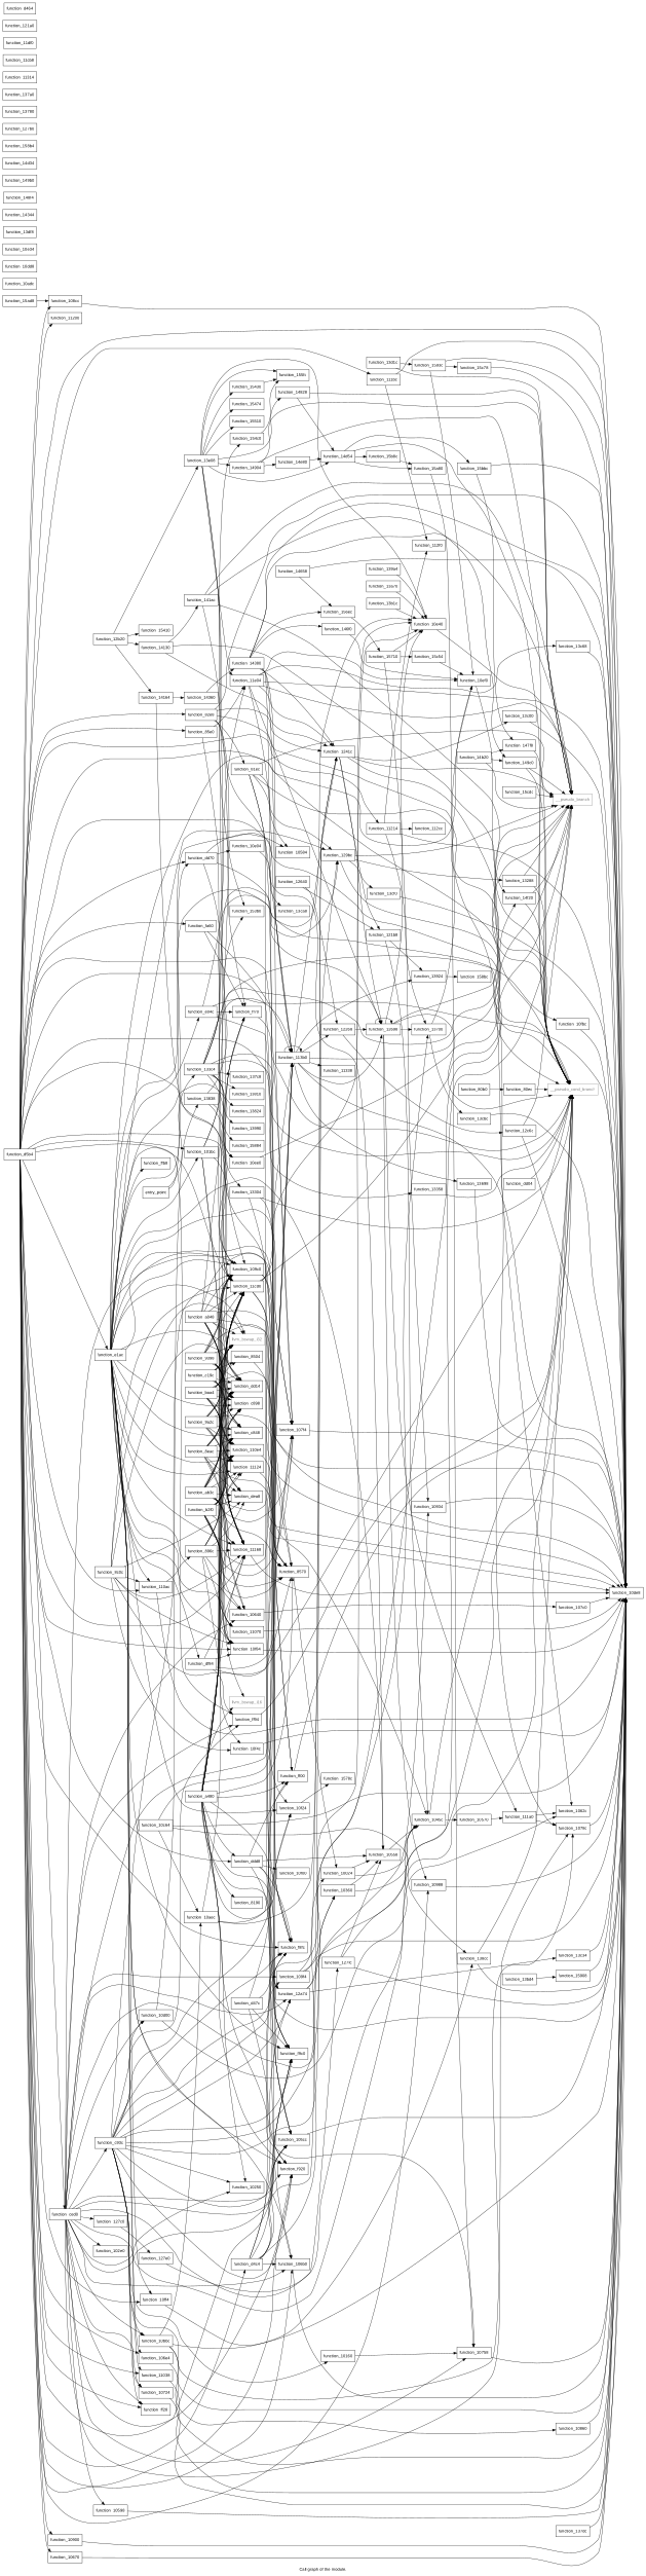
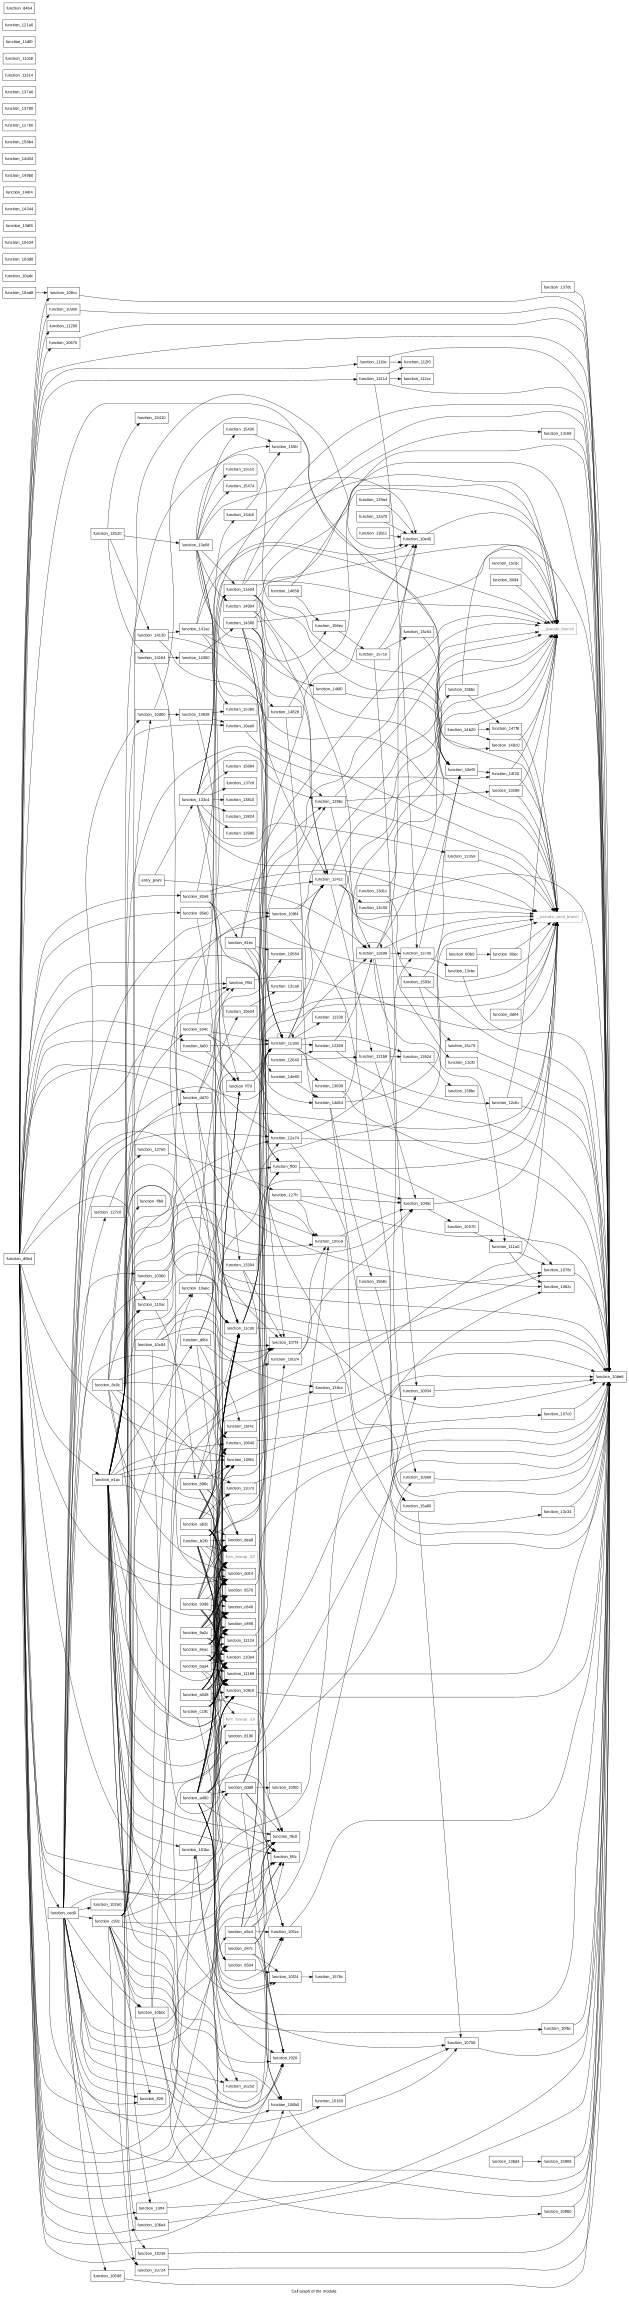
  digraph {
    fontname="Liberation Sans"
    label="Call graph of the module."
    rankdir=LR
    node [fontname="Liberation Sans" shape=record]
    edge [fontname="Liberation Sans"]
    n1 [label="{function_ffb8}"]
    n2 [label="{function_10024}"]
    n3 [label="{function_1045c}"]
    n4 [label="{function_10558}"]
    n5 [label="{function_10570}"]
    n6 [color=gray50 fontcolor=gray50 label="{__pseudo_cond_branch}"]
    n7 [label="{function_10adc}"]
    n8 [label="{function_10160}"]
    n9 [label="{function_10758}"]
    n10 [label="{function_10de8}"]
    n11 [label="{function_101bc}"]
    n12 [label="{function_11168}"]
    n13 [label="{function_109c0}"]
    n14 [label="{function_10f84}"]
    n15 [label="{function_10fbc}"]
    n16 [label="{function_107c0}"]
    n17 [label="{function_10ff4}"]
    n18 [label="{function_107f4}"]
    n19 [label="{function_10aec}"]
    n20 [label="{function_113b0}"]
    n21 [label="{function_11cd0}"]
    n22 [label="{function_1241c}"]
    n23 [color=gray50 fontcolor=gray50 label="{__pseudo_branch}"]
    n24 [label="{function_13698}"]
    n25 [label="{function_13924}"]
    n26 [label="{function_11338}"]
    n27 [label="{function_12268}"]
    n28 [label="{function_12698}"]
    n29 [label="{function_10e40}"]
    n30 [label="{function_13c00}"]
    n31 [label="{function_121b8}"]
    n32 [label="{function_ddd8}"]
    n33 [label="{function_ff00}"]
    n34 [label="{function_10f00}"]
    n35 [label="{function_f8fc}"]
    n36 [label="{function_f920}"]
    n37 [label="{function_f9c0}"]
    n38 [label="{function_10250}"]
    n39 [label="{function_dea8}"]
    n40 [label="{function_fa60}"]
    n41 [label="{function_ff70}"]
    n42 [label="{function_10bbc}"]
    n43 [label="{function_10860}"]
    n44 [label="{function_138cc}"]
    n45 [label="{function_106e4}"]
    n46 [label="{function_102e0}"]
    n47 [label="{function_10360}"]
    n48 [label="{function_10c64}"]
    n49 [label="{function_111a0}"]
    n50 [label="{function_1062c}"]
    n51 [label="{function_1078c}"]
    n52 [label="{function_10d00}"]
    n53 [label="{function_13838}"]
    n54 [label="{function_10ee0}"]
    n55 [label="{function_153b0}"]
    n56 [label="{function_dd70}"]
    n57 [label="{function_10584}"]
    n58 [label="{function_10e04}"]
    n59 [label="{function_10640}"]
    n60 [label="{function_13ca8}"]
    n61 [label="{function_109f4}"]
    n62 [label="{function_10598}"]
    n63 [label="{function_10dd8}"]
    n64 [label="{function_11038}"]
    n65 [label="{function_108cc}"]
    n66 [label="{function_df84}"]
    n67 [label="{function_ff94}"]
    n68 [label="{function_e04c}"]
    n69 [label="{function_11e04}"]
    n70 [label="{function_10ef0}"]
    n71 [label="{function_13c68}"]
    n72 [label="{function_10e34}"]
    n73 [label="{function_105cc}"]
    n74 [label="{function_11070}"]
    n75 [label="{function_10900}"]
    n76 [label="{function_10934}"]
    n77 [label="{function_110ac}"]
    n78 [label="{function_896c}"]
    n79 [label="{function_10988}"]
    n80 [label="{function_ff28}"]
    n81 [label="{function_14f20}"]
    n82 [label="{function_10724}"]
    n83 [label="{function_10f24}"]
    n84 [label="{function_1578c}"]
    n85 [label="{function_110e4}"]
    n86 [label="{function_e1ac}"]
    n87 [label="{function_11124}"]
    n88 [label="{function_106b0}"]
    n89 [color=gray50 fontcolor=gray50 label="{llvm_bswap_i32}"]
    n90 [label="{function_129bc}"]
    n91 [label="{function_c848}"]
    n92 [label="{function_c898}"]
    n93 [label="{function_dd14}"]
    n94 [label="{function_13288}"]
    n95 [label="{function_13cf0}"]
    n96 [label="{function_10670}"]
    n97 [label="{function_10f4c}"]
    n98 [label="{function_13df8}"]
    n99 [label="{function_13e08}"]
    n100 [label="{function_14828}"]
    n101 [label="{function_14904}"]
    n102 [label="{function_14d54}"]
    n103 [label="{function_15430}"]
    n104 [label="{function_15474}"]
    n105 [label="{function_15510}"]
    n106 [label="{function_155fc}"]
    n107 [label="{function_14e80}"]
    n108 [label="{function_15a80}"]
    n109 [label="{function_15b8c}"]
    n110 [label="{function_15bbc}"]
    n111 [label="{function_14130}"]
    n112 [label="{function_141ac}"]
    n113 [label="{function_149c0}"]
    n114 [label="{function_14164}"]
    n115 [label="{function_14360}"]
    n116 [label="{function_14380}"]
    n117 [label="{function_14344}"]
    n118 [label="{function_146f0}"]
    n119 [label="{function_156ec}"]
    n120 [label="{function_15710}"]
    n121 [label="{function_14658}"]
    n122 [label="{function_147f8}"]
    n123 [label="{function_148f4}"]
    n124 [label="{function_149b0}"]
    n125 [label="{function_14b20}"]
    n126 [label="{function_14d34}"]
    n127 [label="{function_15410}"]
    n128 [label="{function_154c0}"]
    n129 [label="{function_15c54}"]
    n130 [label="{function_15884}"]
    n131 [label="{function_158b4}"]
    n132 [label="{function_158bc}"]
    n133 [label="{function_15908}"]
    n134 [label="{function_1593c}"]
    n135 [label="{function_15c78}"]
    n136 [label="{function_15ad8}"]
    n137 [label="{function_15cdc}"]
    n138 [color=gray50 fontcolor=gray50 label="{llvm_bswap_i16}"]
    n139 [label="{function_127b0}"]
    n140 [label="{function_127c0}"]
    n141 [label="{function_127e0}"]
    n142 [label="{function_127fc}"]
    n143 [label="{function_12a74}"]
    n144 [label="{function_13700}"]
    n145 [label="{function_13c34}"]
    n146 [label="{function_13cbc}"]
    n147 [label="{function_12b20}"]
    n148 [label="{function_12c6c}"]
    n149 [label="{function_13358}"]
    n150 [label="{function_133c4}"]
    n151 [label="{function_137c8}"]
    n152 [label="{function_13810}"]
    n153 [label="{function_13824}"]
    n154 [label="{function_13990}"]
    n155 [label="{function_13304}"]
    n156 [label="{function_13780}"]
    n157 [label="{function_137a0}"]
    n158 [label="{function_137dc}"]
    n159 [label="{function_139a4}"]
    n160 [label="{function_13a70}"]
    n161 [label="{function_13b1c}"]
    n162 [label="{function_13bd4}"]
    n163 [label="{function_13d1c}"]
    n164 [label="{function_111bc}"]
    n165 [label="{function_112f0}"]
    n166 [label="{function_11200}"]
    n167 [label="{function_11214}"]
    n168 [label="{function_112cc}"]
    n169 [label="{function_11314}"]
    n170 [label="{function_11cb8}"]
    n171 [label="{function_11df0}"]
    n172 [label="{function_121a0}"]
    n173 [label="{function_12640}"]
+   n174 [label="{function_8094}"]
    n175 [label="{function_80b0}"]
    n176 [label="{function_80ec}"]
    n177 [label="{entry_point}"]
    n178 [label="{function_8190}"]
    n179 [label="{function_81ec}"]
    n180 [label="{function_82e8}"]
    n181 [label="{function_8504}"]
    n182 [label="{function_8570}"]
    n183 [label="{function_85e0}"]
    n184 [label="{function_8c0c}"]
    n185 [label="{function_8eac}"]
    n186 [label="{function_9398}"]
    n187 [label="{function_9a2c}"]
    n188 [label="{function_a048}"]
    n189 [label="{function_a480}"]
    n190 [label="{function_ab3c}"]
    n191 [label="{function_b2f0}"]
    n192 [label="{function_baa4}"]
    n193 [label="{function_c19c}"]
    n194 [label="{function_c93c}"]
    n195 [label="{function_ced0}"]
    n196 [label="{function_d464}"]
    n197 [label="{function_d47c}"]
    n198 [label="{function_d4c4}"]
    n199 [label="{function_d5b4}"]
    n200 [label="{function_dd04}"]
    n2 -> n3
    n2 -> n4
    n3 -> n5
    n3 -> n6
    n4 -> n3
    n5 -> n49
    n8 -> n9
    n9 -> n10
    n11 -> n10
    n11 -> n12
    n11 -> n13
    n11 -> n14
    n11 -> n15
    n12 -> n10
    n13 -> n10
    n14 -> n10
    n15 -> n10
    n16 -> n10
    n17 -> n10
    n18 -> n10
    n19 -> n20
    n19 -> n21
    n19 -> n22
    n20 -> n10
    n20 -> n20
    n20 -> n22
    n20 -> n23
    n20 -> n24
    n20 -> n25
    n20 -> n26
    n20 -> n27
    n20 -> n28
    n21 -> n3
    n21 -> n10
    n21 -> n20
    n21 -> n23
    n21 -> n29
    n22 -> n6
    n22 -> n23
    n22 -> n28
    n22 -> n30
    n22 -> n31
    n24 -> n10
    n25 -> n132
    n27 -> n28
    n27 -> n148
    n28 -> n6
    n28 -> n23
    n28 -> n28
    n28 -> n29
    n28 -> n49
    n28 -> n79
    n28 -> n144
    n29 -> n23
    n30 -> n10
    n31 -> n3
    n31 -> n25
    n32 -> n4
    n32 -> n33
    n32 -> n34
    n32 -> n35
    n32 -> n36
    n32 -> n37
    n33 -> n6
    n40 -> n20
    n40 -> n41
    n41 -> n6
    n42 -> n10
    n42 -> n19
    n42 -> n43
    n42 -> n44
    n43 -> n10
    n44 -> n6
    n44 -> n10
    n45 -> n10
    n47 -> n3
    n47 -> n4
    n48 -> n10
    n48 -> n18
    n48 -> n19
    n48 -> n44
    n49 -> n50
    n49 -> n51
    n51 -> n10
    n52 -> n23
    n52 -> n53
    n53 -> n10
    n53 -> n54
    n53 -> n55
    n54 -> n81
    n56 -> n50
    n56 -> n57
    n56 -> n58
    n56 -> n59
    n58 -> n60
    n59 -> n16
    n61 -> n10
    n61 -> n22
    n61 -> n23
    n62 -> n10
    n64 -> n10
    n65 -> n10
    n66 -> n6
    n66 -> n12
    n66 -> n14
    n66 -> n18
    n66 -> n67
    n67 -> n6
    n68 -> n20
    n68 -> n33
    n68 -> n41
    n68 -> n69
    n69 -> n10
    n69 -> n20
    n69 -> n22
    n69 -> n23
    n69 -> n28
    n69 -> n70
    n69 -> n71
    n70 -> n81
    n71 -> n10
    n73 -> n10
    n74 -> n10
    n75 -> n10
    n76 -> n10
    n77 -> n10
    n77 -> n78
    n78 -> n12
    n78 -> n14
    n78 -> n21
    n78 -> n39
    n78 -> n89
    n78 -> n93
    n78 -> n97
    n78 -> n182
    n79 -> n10
    n81 -> n6
    n81 -> n23
    n82 -> n10
    n83 -> n84
    n85 -> n10
    n86 -> n1
    n86 -> n4
    n86 -> n6
    n86 -> n10
    n86 -> n11
    n86 -> n12
    n86 -> n13
    n86 -> n14
    n86 -> n17
    n86 -> n18
    n86 -> n21
    n86 -> n35
    n86 -> n36
    n86 -> n37
    n86 -> n45
    n86 -> n54
    n86 -> n56
    n86 -> n59
    n86 -> n64
    n86 -> n66
    n86 -> n68
    n86 -> n70
    n86 -> n74
    n86 -> n77
    n86 -> n83
    n86 -> n85
    n86 -> n87
    n86 -> n88
    n86 -> n89
    n86 -> n90
    n86 -> n91
    n86 -> n92
    n86 -> n93
    n87 -> n10
    n88 -> n10
    n90 -> n6
    n90 -> n23
    n90 -> n94
    n90 -> n95
    n94 -> n6
    n94 -> n23
    n95 -> n10
    n96 -> n10
    n97 -> n10
    n99 -> n20
    n99 -> n29
    n99 -> n55
    n99 -> n69
    n99 -> n100
    n99 -> n101
    n99 -> n102
    n99 -> n103
    n99 -> n104
    n99 -> n105
    n99 -> n106
    n100 -> n23
    n100 -> n102
    n101 -> n6
    n101 -> n23
    n101 -> n107
    n102 -> n6
    n102 -> n108
    n102 -> n109
    n102 -> n110
    n103 -> n106
    n107 -> n102
    n108 -> n9
    n109 -> n108
    n110 -> n10
    n110 -> n122
    n111 -> n6
    n111 -> n22
    n111 -> n112
    n112 -> n6
    n112 -> n13
    n112 -> n23
    n112 -> n113
    n113 -> n6
    n113 -> n23
    n114 -> n21
    n114 -> n115
    n115 -> n116
    n116 -> n10
    n116 -> n18
    n116 -> n20
    n116 -> n22
    n116 -> n23
    n116 -> n73
    n116 -> n118
    n116 -> n119
    n118 -> n70
    n119 -> n120
    n120 -> n29
    n120 -> n76
    n120 -> n129
    n121 -> n10
    n121 -> n119
    n122 -> n6
    n125 -> n23
    n125 -> n113
    n125 -> n122
    n128 -> n106
    n129 -> n70
    n133 -> n10
    n134 -> n10
    n134 -> n70
    n134 -> n135
    n135 -> n10
    n136 -> n65
    n137 -> n23
    n140 -> n141
    n141 -> n142
    n142 -> n3
    n142 -> n4
    n142 -> n10
    n143 -> n6
    n143 -> n144
    n143 -> n145
    n144 -> n70
    n144 -> n146
    n145 -> n10
    n146 -> n10
    n147 -> n99
    n147 -> n111
    n147 -> n114
    n147 -> n127
    n148 -> n10
    n148 -> n23
    n149 -> n6
    n150 -> n6
    n150 -> n23
    n150 -> n29
    n150 -> n90
    n150 -> n128
    n150 -> n130
    n150 -> n149
    n150 -> n151
    n150 -> n152
    n150 -> n153
    n150 -> n154
    n150 -> n155
    n155 -> n6
    n155 -> n18
    n155 -> n73
    n158 -> n10
    n159 -> n29
    n160 -> n29
    n161 -> n29
    n162 -> n133
    n163 -> n23
    n163 -> n134
    n164 -> n10
    n164 -> n165
    n167 -> n10
    n167 -> n144
    n167 -> n165
    n167 -> n168
    n173 -> n27
    n173 -> n31
+   n174 -> n23
    n175 -> n176
    n176 -> n6
    n177 -> n28
    n177 -> n150
    n179 -> n23
    n179 -> n51
    n179 -> n57
    n179 -> n88
    n179 -> n90
    n179 -> n143
    n180 -> n6
    n180 -> n10
    n180 -> n21
    n180 -> n22
    n180 -> n41
    n180 -> n179
    n181 -> n83
    n182 -> n2
    n183 -> n21
    n183 -> n69
    n184 -> n12
    n184 -> n14
    n184 -> n21
    n184 -> n39
    n184 -> n77
    n184 -> n89
    n184 -> n93
    n184 -> n97
    n184 -> n182
    n185 -> n12
    n185 -> n13
    n185 -> n21
    n185 -> n39
    n185 -> n85
    n185 -> n87
    n185 -> n89
    n185 -> n91
    n185 -> n92
    n185 -> n93
    n185 -> n138
    n185 -> n182
    n186 -> n12
    n186 -> n13
    n186 -> n21
    n186 -> n39
    n186 -> n41
    n186 -> n85
    n186 -> n87
    n186 -> n89
    n186 -> n91
    n186 -> n92
    n186 -> n93
    n186 -> n182
    n187 -> n12
    n187 -> n13
    n187 -> n21
    n187 -> n39
    n187 -> n85
    n187 -> n87
    n187 -> n89
    n187 -> n91
    n187 -> n92
    n187 -> n93
    n187 -> n182
    n188 -> n12
    n188 -> n13
    n188 -> n21
    n188 -> n35
    n188 -> n37
    n188 -> n41
    n188 -> n85
    n188 -> n87
    n188 -> n89
    n188 -> n91
    n188 -> n92
    n188 -> n93
    n188 -> n182
    n189 -> n9
    n189 -> n12
    n189 -> n13
    n189 -> n21
    n189 -> n32
    n189 -> n33
    n189 -> n35
    n189 -> n36
    n189 -> n37
    n189 -> n38
    n189 -> n41
    n189 -> n73
    n189 -> n83
    n189 -> n85
    n189 -> n87
    n189 -> n91
    n189 -> n92
    n189 -> n93
    n189 -> n138
    n189 -> n178
    n189 -> n182
    n190 -> n12
    n190 -> n13
    n190 -> n14
    n190 -> n18
    n190 -> n20
    n190 -> n21
    n190 -> n39
    n190 -> n59
    n190 -> n74
    n190 -> n85
    n190 -> n87
    n190 -> n89
    n190 -> n91
    n190 -> n92
    n190 -> n93
    n190 -> n182
    n191 -> n12
    n191 -> n13
    n191 -> n14
    n191 -> n18
    n191 -> n20
    n191 -> n21
    n191 -> n39
    n191 -> n59
    n191 -> n74
    n191 -> n85
    n191 -> n87
+   n191 -> n89
    n191 -> n91
    n191 -> n92
    n191 -> n93
    n191 -> n182
    n192 -> n12
    n192 -> n13
    n192 -> n21
    n192 -> n39
    n192 -> n85
    n192 -> n87
    n192 -> n89
    n192 -> n91
    n192 -> n92
    n192 -> n93
    n192 -> n181
    n192 -> n182
    n193 -> n12
    n193 -> n13
    n193 -> n21
    n193 -> n85
    n193 -> n87
    n193 -> n89
    n193 -> n91
    n193 -> n92
    n193 -> n93
    n193 -> n181
-   n13 -> n182
+   n193 -> n182
    n194 -> n2
    n194 -> n8
    n194 -> n13
    n194 -> n29
    n194 -> n33
    n194 -> n35
    n194 -> n36
    n194 -> n37
    n194 -> n38
    n194 -> n42
    n194 -> n47
    n194 -> n51
    n194 -> n52
    n194 -> n61
    n194 -> n67
    n194 -> n73
    n194 -> n80
    n194 -> n82
    n194 -> n143
    n195 -> n6
    n195 -> n9
    n195 -> n13
    n195 -> n20
    n195 -> n35
    n195 -> n36
    n195 -> n37
    n195 -> n38
    n195 -> n42
    n195 -> n46
    n195 -> n47
    n195 -> n50
    n195 -> n51
    n195 -> n52
    n195 -> n59
    n195 -> n61
    n195 -> n62
    n195 -> n67
    n195 -> n73
    n195 -> n80
    n195 -> n82
    n195 -> n88
    n195 -> n140
    n195 -> n143
    n195 -> n194
    n197 -> n35
    n197 -> n36
    n197 -> n37
    n197 -> n83
    n198 -> n35
    n198 -> n36
    n198 -> n37
    n198 -> n73
    n198 -> n76
    n198 -> n88
    n198 -> n90
    n198 -> n143
    n199 -> n4
    n199 -> n6
    n199 -> n10
    n199 -> n11
    n199 -> n12
    n199 -> n13
    n199 -> n14
    n199 -> n17
    n199 -> n18
    n199 -> n32
    n199 -> n33
    n199 -> n35
    n199 -> n36
    n199 -> n37
    n199 -> n40
    n199 -> n45
    n199 -> n56
    n199 -> n64
    n199 -> n65
    n199 -> n67
    n199 -> n75
    n199 -> n77
    n199 -> n79
    n199 -> n80
    n199 -> n86
    n199 -> n88
    n199 -> n93
    n199 -> n96
    n199 -> n143
    n199 -> n164
    n199 -> n166
    n199 -> n167
    n199 -> n180
    n199 -> n183
    n199 -> n195
    n199 -> n198
    n200 -> n6
  }
